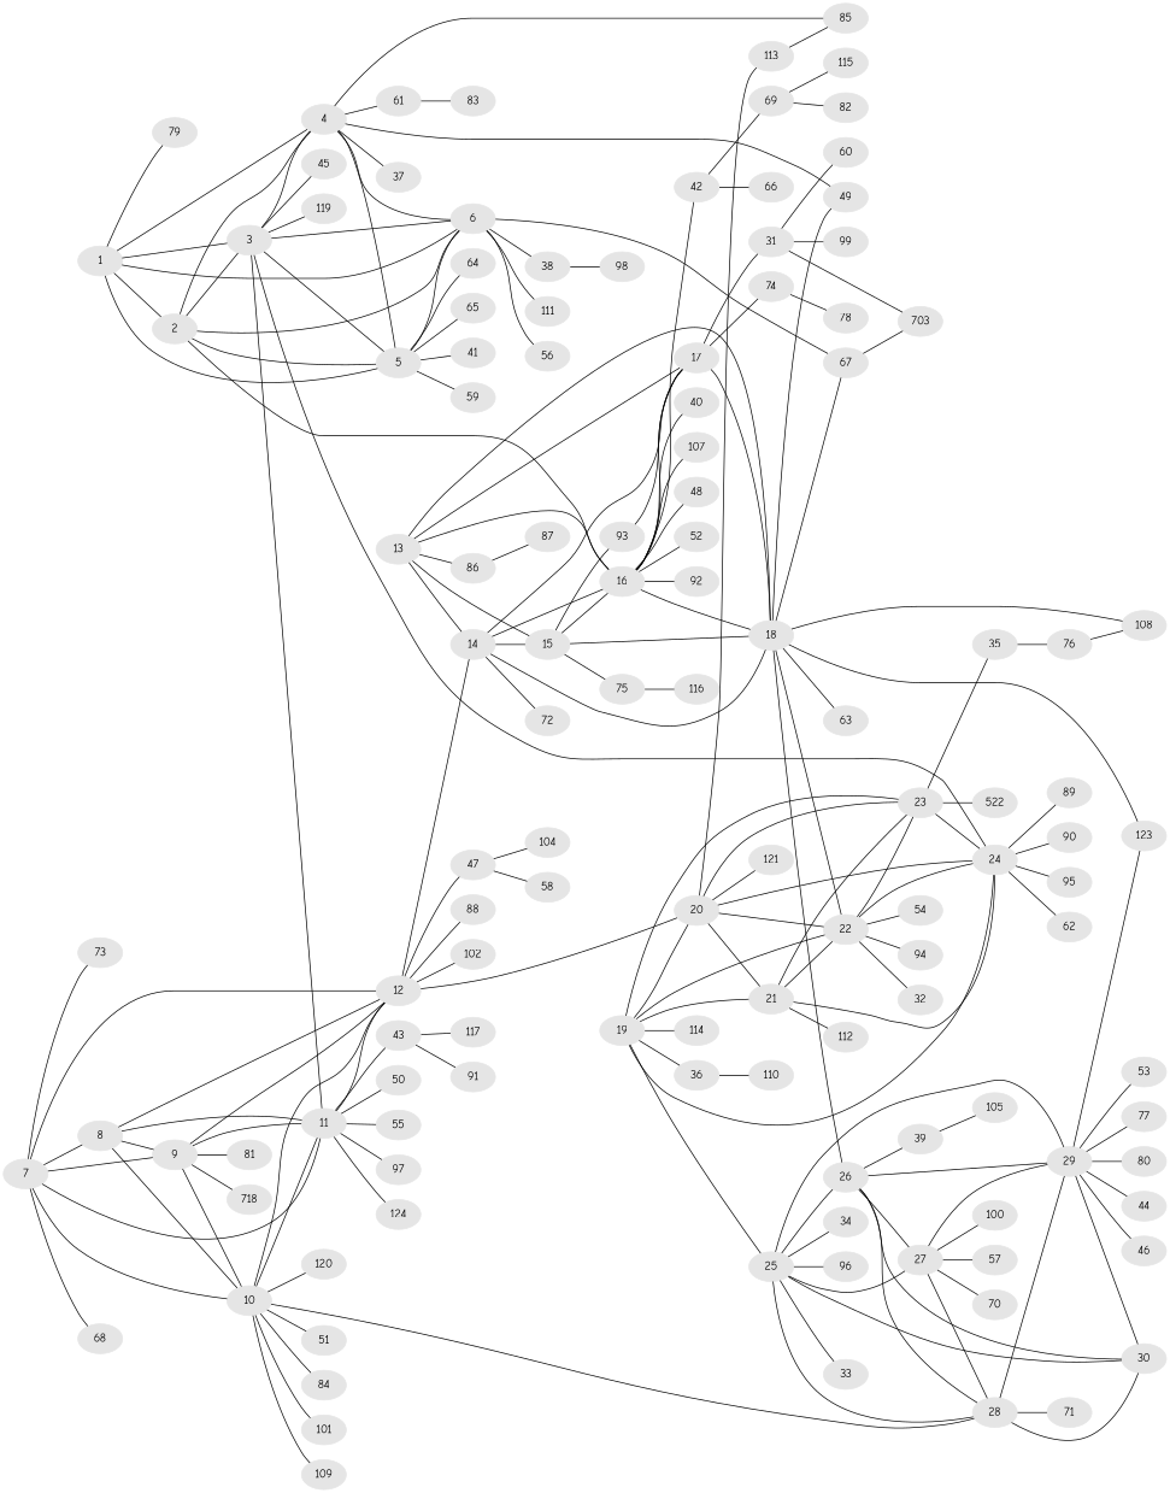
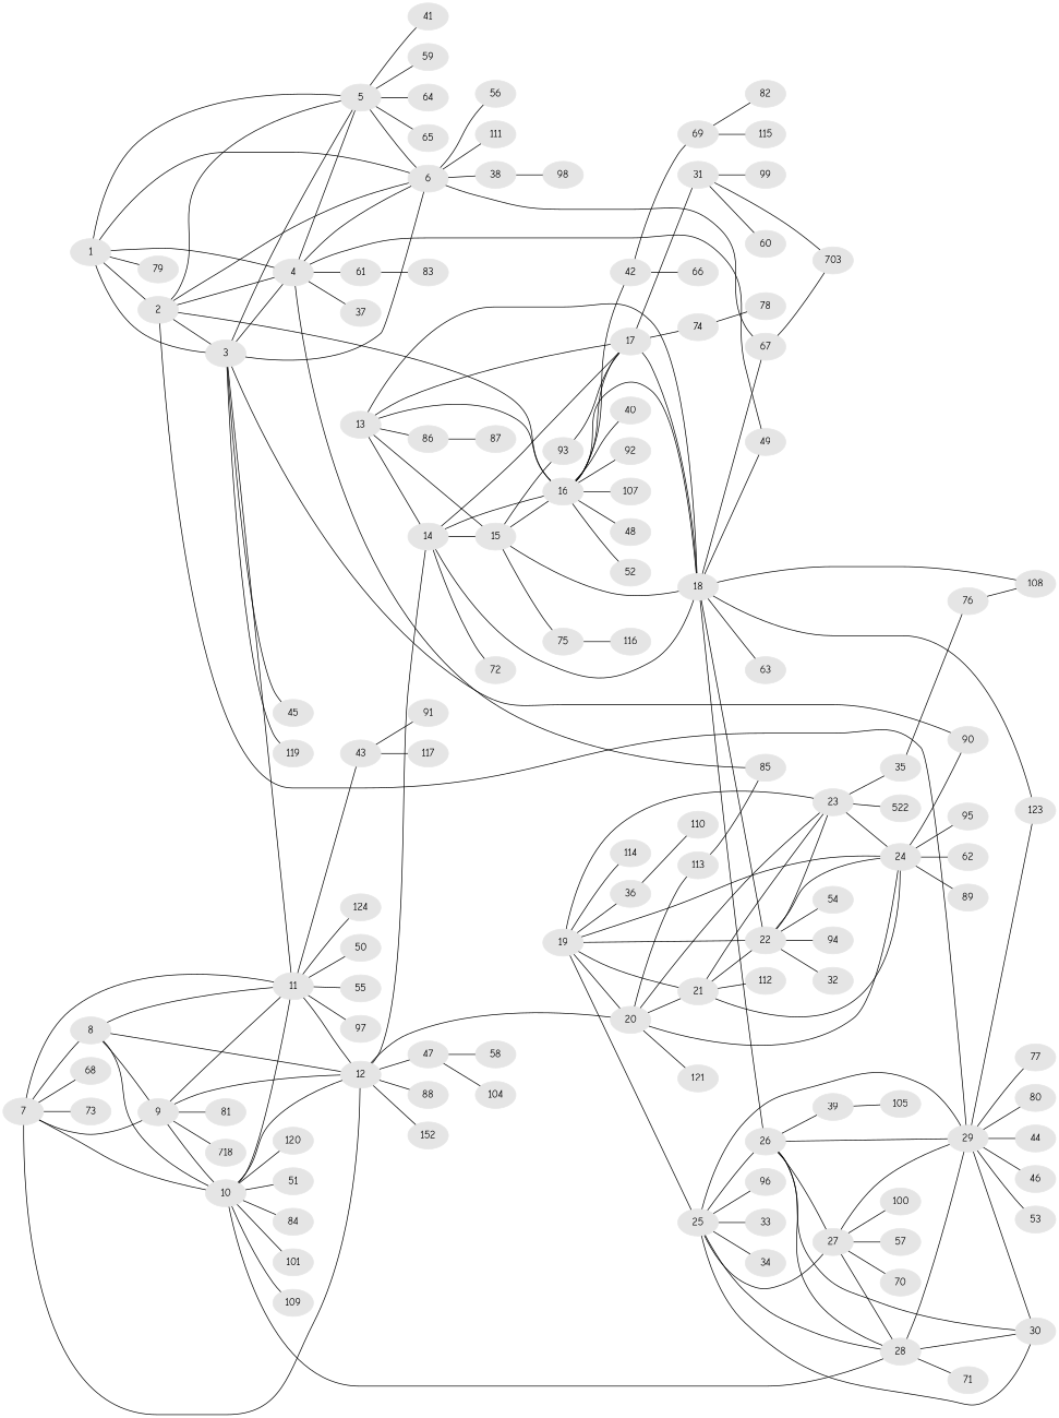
  graph {
    fontname="Comic Neue"
    rankdir=LR
    node [color=gray90 fontname="Comic Neue" style=filled]
    edge [fontname="Comic Neue"]
    1
    2
    3
    4
    5
    6
    79
    16
    29
    11
    24
    45
    119
    37
    49
    61
    85
    41
    59
    64
    65
    38
    56
    67
    111
    17
    18
    40
    42
    48
    52
    92
    107
    123
    30
    44
    46
    53
    77
    80
    12
    43
    50
    55
    97
    124
    62
    89
    90
    95
    83
    98
    n53 [label=703]
    7
    8
    9
    10
    68
    73
    81
    n61 [label=718]
    28
    51
    84
    101
    109
    120
    14
    20
    47
    88
-   102
+   102 [label=152]
    71
    91
    117
    15
    72
    22
    21
    23
    113
    121
    58
    104
    13
    86
    75
    93
    31
    74
    26
    63
    108
    87
    116
    66
    69
    60
    99
    78
    32
    54
    94
    27
    39
    19
    25
    36
    114
    112
    35
    n112 [label=522]
    33
    34
    96
    110
    76
    57
    70
    100
    105
    82
    115
    1 -- 2
    1 -- 3
    1 -- 4
    1 -- 5
    1 -- 6
    1 -- 79
    2 -- 3
    2 -- 4
    2 -- 5
    2 -- 6
    2 -- 16
+   2 -- 29
    3 -- 4
    3 -- 5
    3 -- 6
    3 -- 11
-   3 -- 24
+   3 -- 90
    3 -- 45
    3 -- 119
    4 -- 5
    4 -- 6
    4 -- 37
    4 -- 49
    4 -- 61
    4 -- 85
    5 -- 6
    5 -- 41
    5 -- 59
    5 -- 64
    5 -- 65
    6 -- 38
    6 -- 56
    6 -- 67
    6 -- 111
    16 -- 17
    16 -- 18
    16 -- 40
    16 -- 42
    16 -- 48
    16 -- 52
    16 -- 92
    16 -- 107
    29 -- 123
    29 -- 30
    29 -- 44
    29 -- 46
    29 -- 53
    29 -- 77
    29 -- 80
    11 -- 12
    11 -- 43
    11 -- 50
    11 -- 55
    11 -- 97
    11 -- 124
    24 -- 62
    24 -- 89
    24 -- 90
    24 -- 95
    61 -- 83
    38 -- 98
    67 -- n53
    17 -- 18
    17 -- 31
    17 -- 74
    18 -- 49
    18 -- 67
    18 -- 123
    18 -- 22
    18 -- 26
    18 -- 63
    18 -- 108
    42 -- 66
    42 -- 69
    12 -- 14
    12 -- 20
    12 -- 47
    12 -- 88
    12 -- 102
    43 -- 91
    43 -- 117
    7 -- 11
    7 -- 12
    7 -- 8
    7 -- 9
    7 -- 10
    7 -- 68
    7 -- 73
    8 -- 11
    8 -- 12
    8 -- 9
    8 -- 10
    9 -- 11
    9 -- 12
    9 -- 10
    9 -- 81
    9 -- n61
    10 -- 11
    10 -- 12
    10 -- 28
    10 -- 51
    10 -- 84
    10 -- 101
    10 -- 109
    10 -- 120
    28 -- 29
    28 -- 30
    28 -- 71
    14 -- 16
    14 -- 17
    14 -- 18
    14 -- 15
    14 -- 72
    20 -- 24
-   20 -- 22
    20 -- 21
    20 -- 23
    20 -- 113
    20 -- 121
    47 -- 58
    47 -- 104
    15 -- 16
    15 -- 18
    15 -- 75
    15 -- 93
    22 -- 24
    22 -- 23
    22 -- 32
    22 -- 54
    22 -- 94
    21 -- 24
    21 -- 22
    21 -- 23
    21 -- 112
    23 -- 24
    23 -- 35
    23 -- n112
    113 -- 85
    13 -- 16
    13 -- 17
    13 -- 18
    13 -- 14
    13 -- 15
    13 -- 86
    86 -- 87
    75 -- 116
    93 -- 17
    31 -- n53
    31 -- 60
    31 -- 99
    74 -- 78
    26 -- 29
    26 -- 30
    26 -- 28
    26 -- 27
    26 -- 39
    69 -- 82
    69 -- 115
    27 -- 29
    27 -- 28
    27 -- 57
    27 -- 70
    27 -- 100
    39 -- 105
    19 -- 24
    19 -- 20
    19 -- 22
    19 -- 21
    19 -- 23
    19 -- 25
    19 -- 36
    19 -- 114
    25 -- 29
    25 -- 30
    25 -- 28
    25 -- 26
    25 -- 27
    25 -- 33
    25 -- 34
    25 -- 96
    36 -- 110
    35 -- 76
    76 -- 108
  }
